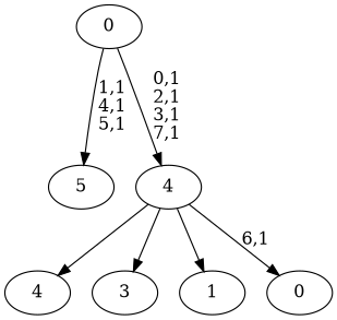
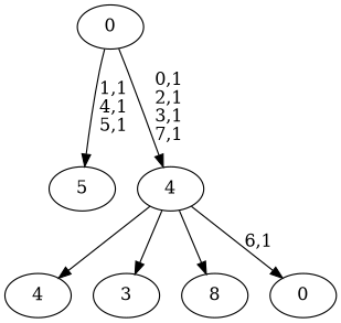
  digraph {
    n1 [label=5]
    n2 [label=4]
    n3 [label=3]
-   n4 [label=1]
+   n4 [label=8]
    n5 [label=0]
    4
    0
    4 -> n2
    4 -> n3
    4 -> n4
    4 -> n5 [label="6,1"]
    0 -> n1 [label="1,1\n4,1\n5,1"]
    0 -> 4 [label="0,1\n2,1\n3,1\n7,1"]
  }
